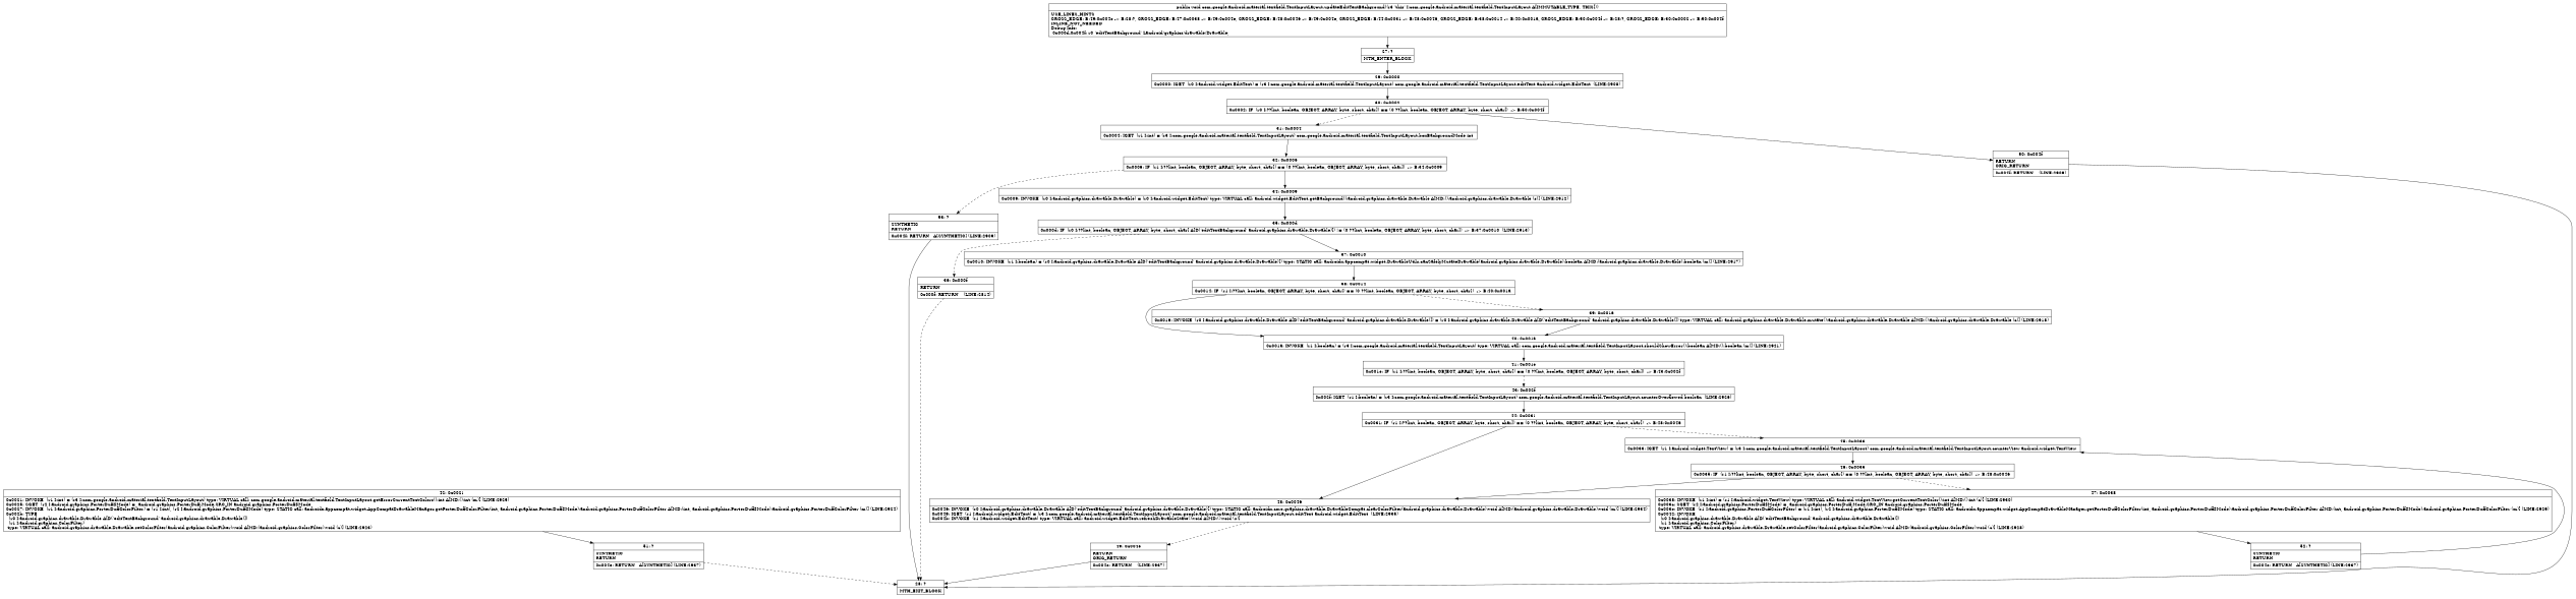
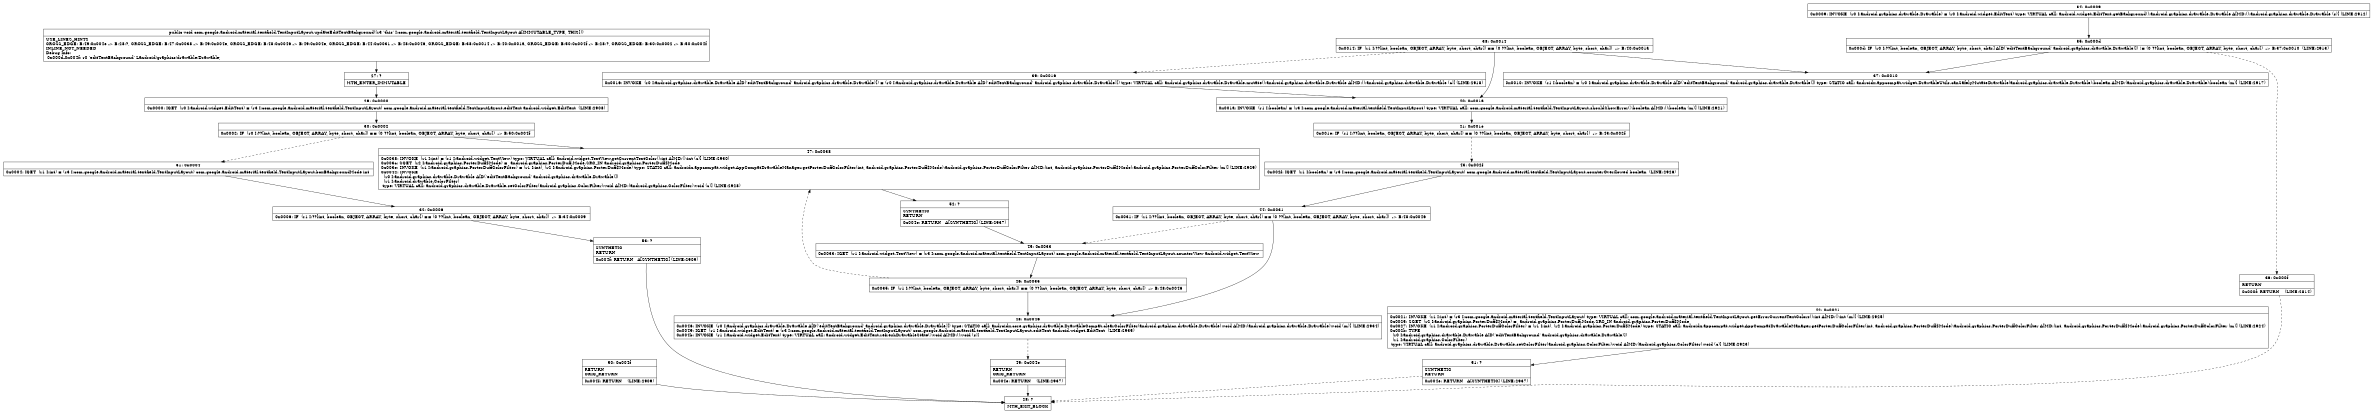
  digraph {
    node [shape=record]
-   n1 [label="{27\:\ ?|MTH_ENTER_BLOCK\l}"]
+   n1 [label="{27\:\ ?|MTH_ENTER_IMMUTABLE\l}"]
    n2 [label="{29\:\ 0x0000|0x0000: IGET  (r0 I:android.widget.EditText) = (r3 I:com.google.android.material.textfield.TextInputLayout) com.google.android.material.textfield.TextInputLayout.editText android.widget.EditText  (LINE:2908)\l}"]
    n3 [label="{30\:\ 0x0002|0x0002: IF  (r0 I:??[int, boolean, OBJECT, ARRAY, byte, short, char]) == (0 ??[int, boolean, OBJECT, ARRAY, byte, short, char])  \-\> B:50:0x004f \l}"]
    n4 [label="{31\:\ 0x0004|0x0004: IGET  (r1 I:int) = (r3 I:com.google.android.material.textfield.TextInputLayout) com.google.android.material.textfield.TextInputLayout.boxBackgroundMode int \l}"]
    n5 [label="{50\:\ 0x004f|RETURN\lORIG_RETURN\l|0x004f: RETURN    (LINE:2909)\l}"]
    n6 [label="{32\:\ 0x0006|0x0006: IF  (r1 I:??[int, boolean, OBJECT, ARRAY, byte, short, char]) == (0 ??[int, boolean, OBJECT, ARRAY, byte, short, char])  \-\> B:34:0x0009 \l}"]
    n7 [label="{28\:\ ?|MTH_EXIT_BLOCK\l}"]
    n8 [label="{34\:\ 0x0009|0x0009: INVOKE  (r0 I:android.graphics.drawable.Drawable) = (r0 I:android.widget.EditText) type: VIRTUAL call: android.widget.EditText.getBackground():android.graphics.drawable.Drawable A[MD:():android.graphics.drawable.Drawable (s)] (LINE:2912)\l}"]
    n9 [label="{53\:\ ?|SYNTHETIC\lRETURN\l|0x004f: RETURN   A[SYNTHETIC] (LINE:2909)\l}"]
    n10 [label="{35\:\ 0x000d|0x000d: IF  (r0 I:??[int, boolean, OBJECT, ARRAY, byte, short, char] A[D('editTextBackground' android.graphics.drawable.Drawable)]) != (0 ??[int, boolean, OBJECT, ARRAY, byte, short, char])  \-\> B:37:0x0010  (LINE:2913)\l}"]
    n11 [label="{36\:\ 0x000f|RETURN\l|0x000f: RETURN    (LINE:2814)\l}"]
    n12 [label="{37\:\ 0x0010|0x0010: INVOKE  (r1 I:boolean) = (r0 I:android.graphics.drawable.Drawable A[D('editTextBackground' android.graphics.drawable.Drawable)]) type: STATIC call: androidx.appcompat.widget.DrawableUtils.canSafelyMutateDrawable(android.graphics.drawable.Drawable):boolean A[MD:(android.graphics.drawable.Drawable):boolean (m)] (LINE:2917)\l}"]
    n13 [label="{38\:\ 0x0014|0x0014: IF  (r1 I:??[int, boolean, OBJECT, ARRAY, byte, short, char]) == (0 ??[int, boolean, OBJECT, ARRAY, byte, short, char])  \-\> B:40:0x001a \l}"]
    n14 [label="{39\:\ 0x0016|0x0016: INVOKE  (r0 I:android.graphics.drawable.Drawable A[D('editTextBackground' android.graphics.drawable.Drawable)]) = (r0 I:android.graphics.drawable.Drawable A[D('editTextBackground' android.graphics.drawable.Drawable)]) type: VIRTUAL call: android.graphics.drawable.Drawable.mutate():android.graphics.drawable.Drawable A[MD:():android.graphics.drawable.Drawable (c)] (LINE:2918)\l}"]
    n15 [label="{40\:\ 0x001a|0x001a: INVOKE  (r1 I:boolean) = (r3 I:com.google.android.material.textfield.TextInputLayout) type: VIRTUAL call: com.google.android.material.textfield.TextInputLayout.shouldShowError():boolean A[MD:():boolean (m)] (LINE:2921)\l}"]
    n16 [label="{41\:\ 0x001e|0x001e: IF  (r1 I:??[int, boolean, OBJECT, ARRAY, byte, short, char]) == (0 ??[int, boolean, OBJECT, ARRAY, byte, short, char])  \-\> B:43:0x002f \l}"]
    n17 [label="{43\:\ 0x002f|0x002f: IGET  (r1 I:boolean) = (r3 I:com.google.android.material.textfield.TextInputLayout) com.google.android.material.textfield.TextInputLayout.counterOverflowed boolean  (LINE:2926)\l}"]
    n18 [label="{42\:\ 0x0021|0x0021: INVOKE  (r1 I:int) = (r3 I:com.google.android.material.textfield.TextInputLayout) type: VIRTUAL call: com.google.android.material.textfield.TextInputLayout.getErrorCurrentTextColors():int A[MD:():int (m)] (LINE:2925)\l0x0025: SGET  (r2 I:android.graphics.PorterDuff$Mode) =  android.graphics.PorterDuff.Mode.SRC_IN android.graphics.PorterDuff$Mode \l0x0027: INVOKE  (r1 I:android.graphics.PorterDuffColorFilter) = (r1 I:int), (r2 I:android.graphics.PorterDuff$Mode) type: STATIC call: androidx.appcompat.widget.AppCompatDrawableManager.getPorterDuffColorFilter(int, android.graphics.PorterDuff$Mode):android.graphics.PorterDuffColorFilter A[MD:(int, android.graphics.PorterDuff$Mode):android.graphics.PorterDuffColorFilter (m)] (LINE:2924)\l0x002b: TYPE  \l  (r0 I:android.graphics.drawable.Drawable A[D('editTextBackground' android.graphics.drawable.Drawable)])\l  (r1 I:android.graphics.ColorFilter)\l type: VIRTUAL call: android.graphics.drawable.Drawable.setColorFilter(android.graphics.ColorFilter):void A[MD:(android.graphics.ColorFilter):void (c)] (LINE:2923)\l}"]
    n19 [label="{51\:\ ?|SYNTHETIC\lRETURN\l|0x004e: RETURN   A[SYNTHETIC] (LINE:2937)\l}"]
    n20 [label="{44\:\ 0x0031|0x0031: IF  (r1 I:??[int, boolean, OBJECT, ARRAY, byte, short, char]) == (0 ??[int, boolean, OBJECT, ARRAY, byte, short, char])  \-\> B:48:0x0046 \l}"]
    n21 [label="{45\:\ 0x0033|0x0033: IGET  (r1 I:android.widget.TextView) = (r3 I:com.google.android.material.textfield.TextInputLayout) com.google.android.material.textfield.TextInputLayout.counterView android.widget.TextView \l}"]
    n22 [label="{48\:\ 0x0046|0x0046: INVOKE  (r0 I:android.graphics.drawable.Drawable A[D('editTextBackground' android.graphics.drawable.Drawable)]) type: STATIC call: androidx.core.graphics.drawable.DrawableCompat.clearColorFilter(android.graphics.drawable.Drawable):void A[MD:(android.graphics.drawable.Drawable):void (m)] (LINE:2934)\l0x0049: IGET  (r1 I:android.widget.EditText) = (r3 I:com.google.android.material.textfield.TextInputLayout) com.google.android.material.textfield.TextInputLayout.editText android.widget.EditText  (LINE:2935)\l0x004b: INVOKE  (r1 I:android.widget.EditText) type: VIRTUAL call: android.widget.EditText.refreshDrawableState():void A[MD:():void (s)]\l}"]
    n23 [label="{46\:\ 0x0035|0x0035: IF  (r1 I:??[int, boolean, OBJECT, ARRAY, byte, short, char]) == (0 ??[int, boolean, OBJECT, ARRAY, byte, short, char])  \-\> B:48:0x0046 \l}"]
    n24 [label="{49\:\ 0x004e|RETURN\lORIG_RETURN\l|0x004e: RETURN    (LINE:2937)\l}"]
-   n25 [label="{47\:\ 0x0038|0x0038: INVOKE  (r1 I:int) = (r1 I:android.widget.TextView) type: VIRTUAL call: android.widget.TextView.getCurrentTextColor():int A[MD:():int (c)] (LINE:2930)\l0x003c: SGET  (r2 I:android.graphics.PorterDuff$Mode) =  android.graphics.PorterDuff.Mode.SRC_IN android.graphics.PorterDuff$Mode \l0x003e: INVOKE  (r1 I:android.graphics.PorterDuffColorFilter) = (r1 I:int), (r2 I:android.graphics.PorterDuff$Mode) type: STATIC call: androidx.appcompat.widget.AppCompatDrawableManager.getPorterDuffColorFilter(int, android.graphics.PorterDuff$Mode):android.graphics.PorterDuffColorFilter A[MD:(int, android.graphics.PorterDuff$Mode):android.graphics.PorterDuffColorFilter (m)] (LINE:2929)\l0x0042: INVOKE  \l  (r0 I:android.graphics.drawable.Drawable A[D('editTextBackground' android.graphics.drawable.Drawable)])\l  (r1 I:android.graphics.ColorFilter)\l type: VIRTUAL call: android.graphics.drawable.Drawable.setColorFilter(android.graphics.ColorFilter):void A[MD:(android.graphics.ColorFilter):void (c)] (LINE:2928)\l}"]
+   n25 [label="{47\:\ 0x0038|0x0038: INVOKE  (r1 I:int) = (r1 I:android.widget.TextView) type: VIRTUAL call: android.widget.TextView.getCurrentTextColor():int A[MD:():int (c)] (LINE:2930)\l0x003c: SGET  (r2 I:android.graphics.PorterDuff$Mode) =  android.graphics.PorterDuff.Mode.SRC_IN android.graphics.PorterDuff$Mode \l0x003e: INVOKE  (r1 I:android.graphics.PorterDuffColorFilter) = (r1 I:int), (r2 I:android.graphics.PorterDuff$Mode) type: STATIC call: androidx.appcompat.widget.AppCompatDrawableManager.getPorterDuffColorFilter(int, android.graphics.PorterDuff$Mode):android.graphics.PorterDuffColorFilter A[MD:(int, android.graphics.PorterDuff$Mode):android.graphics.PorterDuffColorFilter (m)] (LINE:2929)\l0x0042: INVOKE  \l  (r0 I:android.graphics.drawable.Drawable A[D('editTextBackground' android.graphics.drawable.Drawable)])\l  (r1 I:android.drawable.ColorFilter)\l type: VIRTUAL call: android.graphics.drawable.Drawable.setColorFilter(android.graphics.ColorFilter):void A[MD:(android.graphics.ColorFilter):void (c)] (LINE:2928)\l}"]
    n26 [label="{52\:\ ?|SYNTHETIC\lRETURN\l|0x004e: RETURN   A[SYNTHETIC] (LINE:2937)\l}"]
    n27 [label="{public void com.google.android.material.textfield.TextInputLayout.updateEditTextBackground((r3 'this' I:com.google.android.material.textfield.TextInputLayout A[IMMUTABLE_TYPE, THIS]))  | USE_LINES_HINTS\lCROSS_EDGE: B:49:0x004e \-\> B:28:?, CROSS_EDGE: B:47:0x0038 \-\> B:49:0x004e, CROSS_EDGE: B:48:0x0046 \-\> B:49:0x004e, CROSS_EDGE: B:44:0x0031 \-\> B:48:0x0046, CROSS_EDGE: B:38:0x0014 \-\> B:40:0x001a, CROSS_EDGE: B:50:0x004f \-\> B:28:?, CROSS_EDGE: B:30:0x0002 \-\> B:50:0x004f\lINLINE_NOT_NEEDED\lDebug Info:\l  0x000d\-0x004f: r0 'editTextBackground' Landroid\/graphics\/drawable\/Drawable;\l}"]
    n1 -> n2
    n2 -> n3
    n3 -> n4 [style=dashed]
-   n3 -> n5
+   n3 -> n25
    n4 -> n6
    n5 -> n7
-   n6 -> n8
-   n6 -> n9 [style=dashed]
+   n6 -> n9 [style=solid]
    n8 -> n10
    n9 -> n7
    n10 -> n11 [style=dashed]
    n10 -> n12
    n11 -> n7 [style=dashed]
-   n12 -> n13
+   n13 -> n12
    n13 -> n14 [style=dashed]
    n13 -> n15
    n14 -> n15
    n15 -> n16
    n16 -> n17 [style=dashed]
    n17 -> n20
    n18 -> n19
    n19 -> n7 [style=dashed]
    n20 -> n21 [style=dashed]
    n20 -> n22
    n21 -> n23
    n22 -> n24 [style=dashed]
    n23 -> n22
    n23 -> n25 [style=dashed]
    n24 -> n7
    n25 -> n26
    n26 -> n21
    n27 -> n1
  }
